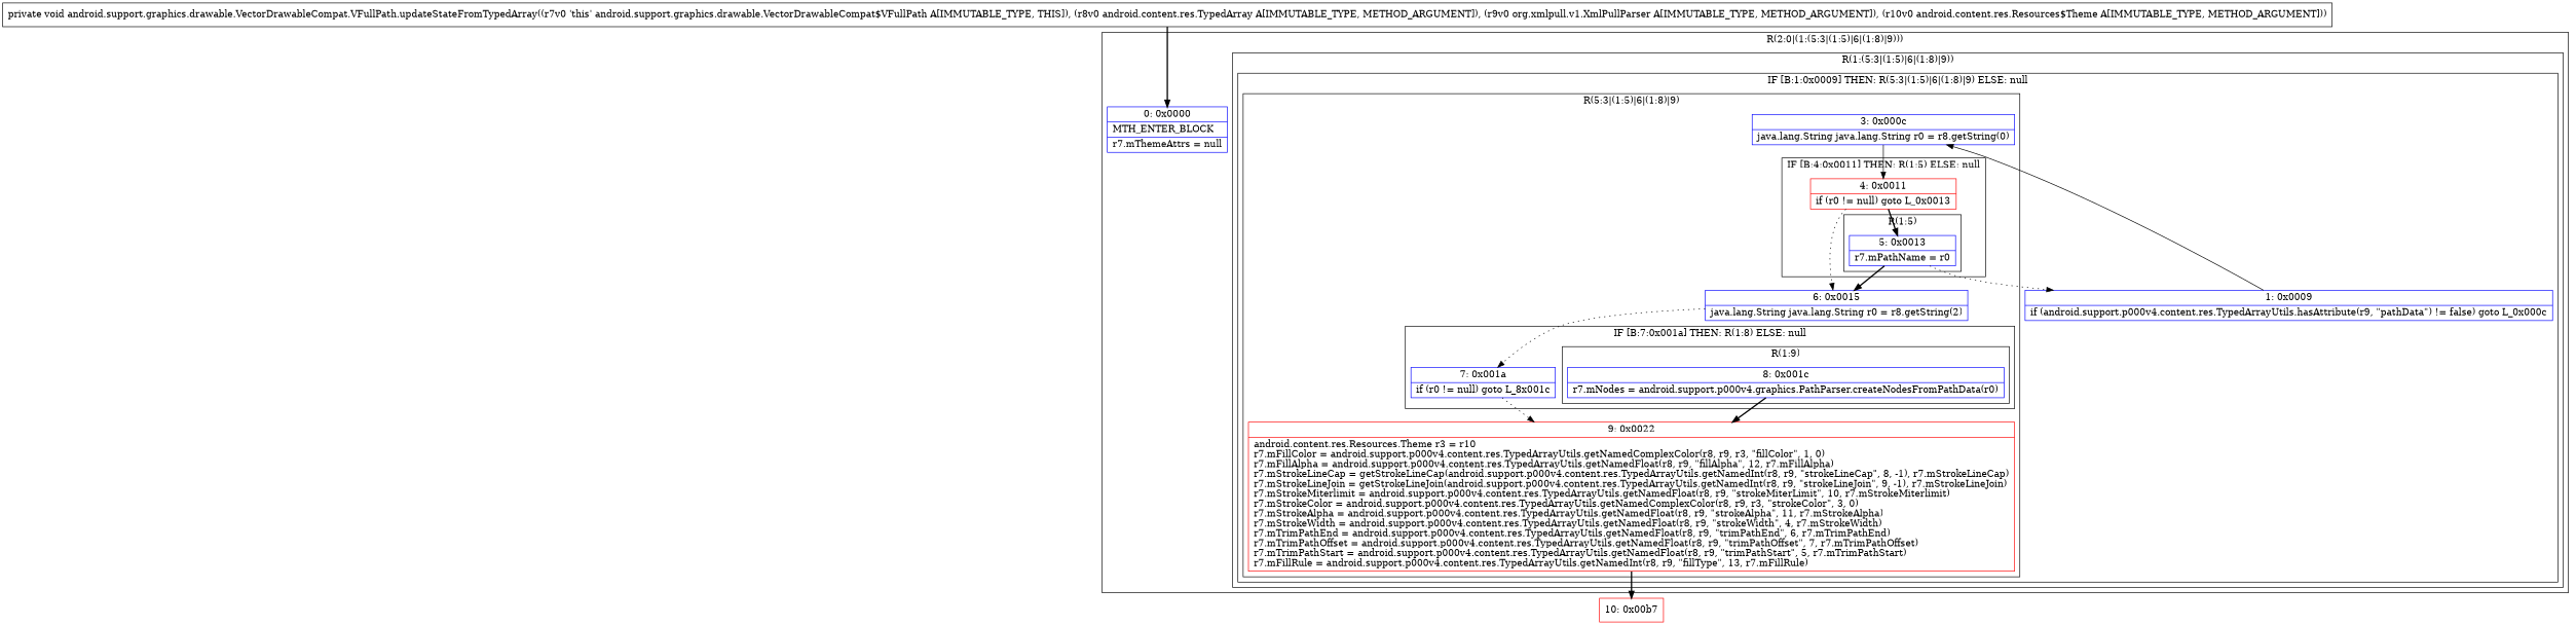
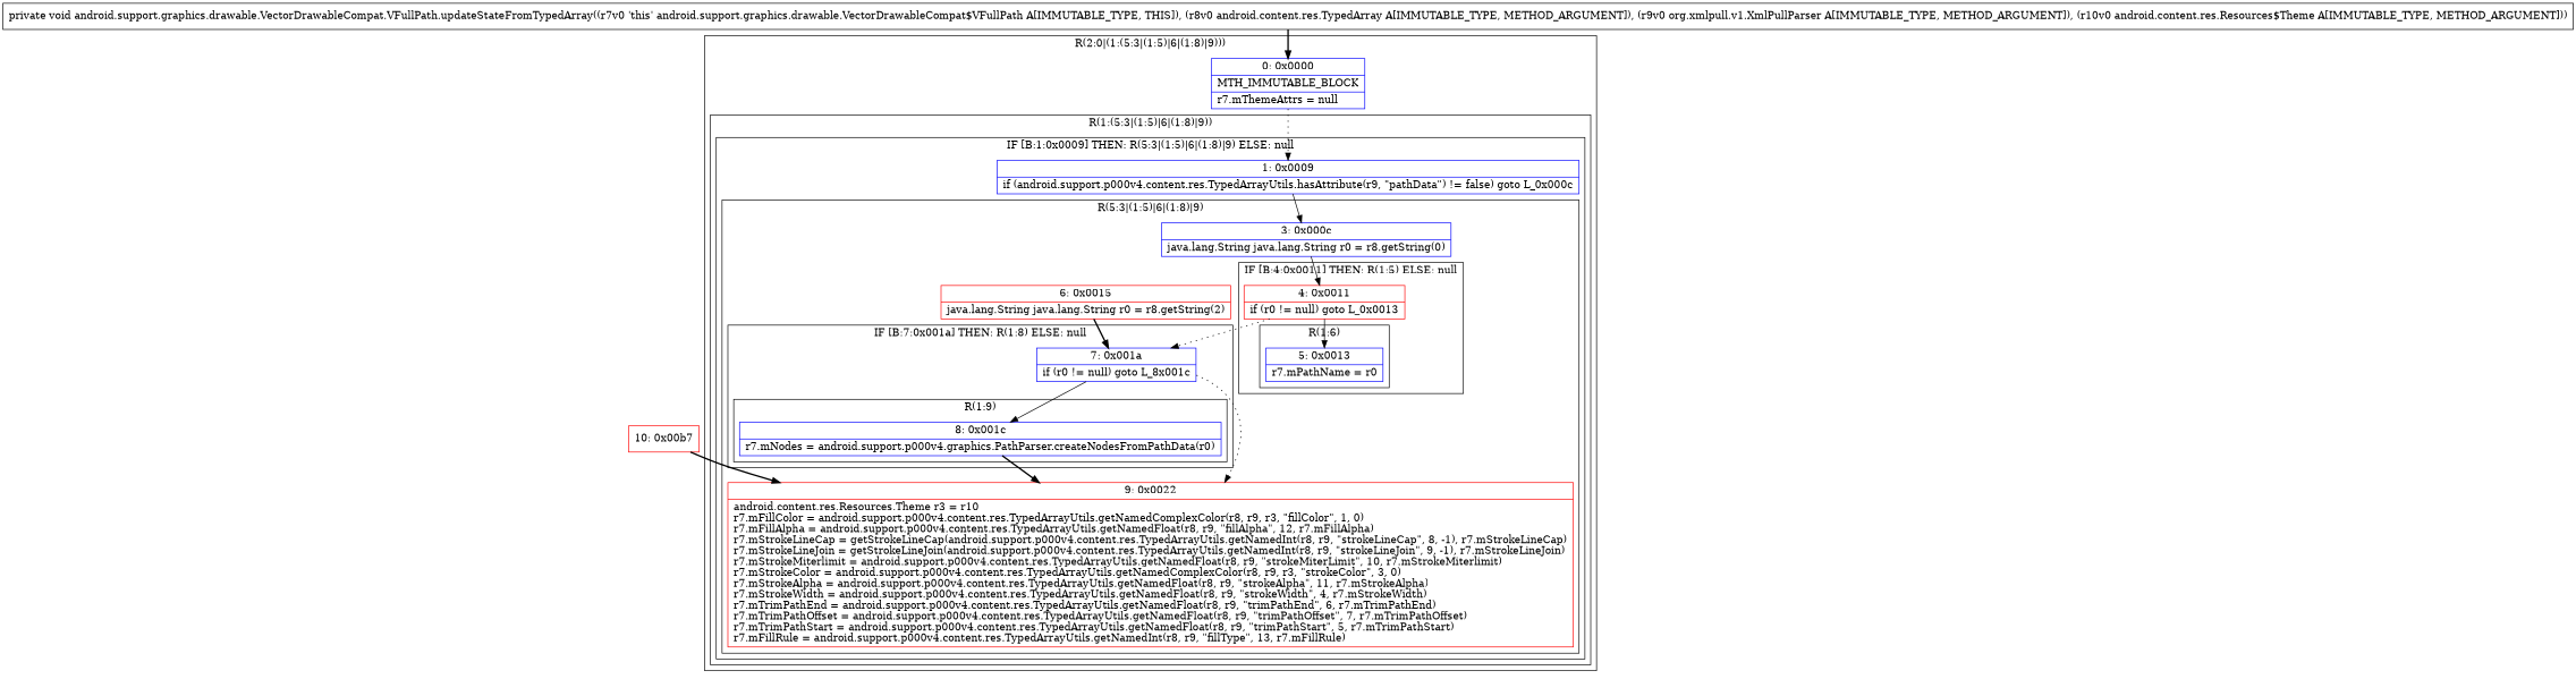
  digraph {
    node [color=blue shape=record]
    edge [style=bold]
    n1 [label="{5\:\ 0x0013|r7.mPathName = r0\l}"]
    n2 [color=red label="{4\:\ 0x0011|if (r0 != null) goto L_0x0013\l}"]
    n3 [label="{8\:\ 0x001c|r7.mNodes = android.support.p000v4.graphics.PathParser.createNodesFromPathData(r0)\l}"]
    n4 [label="{7\:\ 0x001a|if (r0 != null) goto L_8x001c\l}"]
    n5 [label="{3\:\ 0x000c|java.lang.String java.lang.String r0 = r8.getString(0)\l}"]
-   n6 [label="{6\:\ 0x0015|java.lang.String java.lang.String r0 = r8.getString(2)\l}"]
+   n6 [color=red label="{6\:\ 0x0015|java.lang.String java.lang.String r0 = r8.getString(2)\l}"]
    n7 [color=red label="{9\:\ 0x0022|android.content.res.Resources.Theme r3 = r10\lr7.mFillColor = android.support.p000v4.content.res.TypedArrayUtils.getNamedComplexColor(r8, r9, r3, \"fillColor\", 1, 0)\lr7.mFillAlpha = android.support.p000v4.content.res.TypedArrayUtils.getNamedFloat(r8, r9, \"fillAlpha\", 12, r7.mFillAlpha)\lr7.mStrokeLineCap = getStrokeLineCap(android.support.p000v4.content.res.TypedArrayUtils.getNamedInt(r8, r9, \"strokeLineCap\", 8, \-1), r7.mStrokeLineCap)\lr7.mStrokeLineJoin = getStrokeLineJoin(android.support.p000v4.content.res.TypedArrayUtils.getNamedInt(r8, r9, \"strokeLineJoin\", 9, \-1), r7.mStrokeLineJoin)\lr7.mStrokeMiterlimit = android.support.p000v4.content.res.TypedArrayUtils.getNamedFloat(r8, r9, \"strokeMiterLimit\", 10, r7.mStrokeMiterlimit)\lr7.mStrokeColor = android.support.p000v4.content.res.TypedArrayUtils.getNamedComplexColor(r8, r9, r3, \"strokeColor\", 3, 0)\lr7.mStrokeAlpha = android.support.p000v4.content.res.TypedArrayUtils.getNamedFloat(r8, r9, \"strokeAlpha\", 11, r7.mStrokeAlpha)\lr7.mStrokeWidth = android.support.p000v4.content.res.TypedArrayUtils.getNamedFloat(r8, r9, \"strokeWidth\", 4, r7.mStrokeWidth)\lr7.mTrimPathEnd = android.support.p000v4.content.res.TypedArrayUtils.getNamedFloat(r8, r9, \"trimPathEnd\", 6, r7.mTrimPathEnd)\lr7.mTrimPathOffset = android.support.p000v4.content.res.TypedArrayUtils.getNamedFloat(r8, r9, \"trimPathOffset\", 7, r7.mTrimPathOffset)\lr7.mTrimPathStart = android.support.p000v4.content.res.TypedArrayUtils.getNamedFloat(r8, r9, \"trimPathStart\", 5, r7.mTrimPathStart)\lr7.mFillRule = android.support.p000v4.content.res.TypedArrayUtils.getNamedInt(r8, r9, \"fillType\", 13, r7.mFillRule)\l}"]
    n8 [label="{1\:\ 0x0009|if (android.support.p000v4.content.res.TypedArrayUtils.hasAttribute(r9, \"pathData\") != false) goto L_0x000c\l}"]
-   n9 [label="{0\:\ 0x0000|MTH_ENTER_BLOCK\l|r7.mThemeAttrs = null\l}"]
+   n9 [label="{0\:\ 0x0000|MTH_IMMUTABLE_BLOCK\l|r7.mThemeAttrs = null\l}"]
    n10 [color=red label="{10\:\ 0x00b7}"]
    n11 [label="{private void android.support.graphics.drawable.VectorDrawableCompat.VFullPath.updateStateFromTypedArray((r7v0 'this' android.support.graphics.drawable.VectorDrawableCompat$VFullPath A[IMMUTABLE_TYPE, THIS]), (r8v0 android.content.res.TypedArray A[IMMUTABLE_TYPE, METHOD_ARGUMENT]), (r9v0 org.xmlpull.v1.XmlPullParser A[IMMUTABLE_TYPE, METHOD_ARGUMENT]), (r10v0 android.content.res.Resources$Theme A[IMMUTABLE_TYPE, METHOD_ARGUMENT])) }" color=""]
    subgraph cluster_1 {
      label="R(2:0|(1:(5:3|(1:5)|6|(1:8)|9)))"
      n9
      subgraph cluster_2 {
        label="R(1:(5:3|(1:5)|6|(1:8)|9))"
        subgraph cluster_3 {
          label="IF [B:1:0x0009] THEN: R(5:3|(1:5)|6|(1:8)|9) ELSE: null"
          n8
          subgraph cluster_4 {
            label="R(5:3|(1:5)|6|(1:8)|9)"
            n5
            n6
            n7
            subgraph cluster_5 {
              label="IF [B:4:0x0011] THEN: R(1:5) ELSE: null"
              n2
              subgraph cluster_6 {
-               label="R(1:5)"
+               label="R(1:6)"
                n1
              }
            }
            subgraph cluster_7 {
              label="IF [B:7:0x001a] THEN: R(1:8) ELSE: null"
              n4
              subgraph cluster_8 {
                label="R(1:9)"
                n3
              }
            }
          }
        }
      }
    }
-   n1 -> n6
-   n2 -> n1
-   n2 -> n6 [style=dotted]
+   n2 -> n1 [style=solid]
+   n2 -> n4 [style=dotted]
    n3 -> n7
+   n4 -> n3 [style=solid]
    n4 -> n7 [style=dotted]
    n5 -> n2 [style=solid]
-   n6 -> n4 [style=dotted]
-   n7 -> n10
+   n6 -> n4
+   n10 -> n7
    n8 -> n5 [style=solid]
-   n1 -> n8 [style=dotted]
+   n9 -> n8 [style=dotted]
    n11 -> n9
  }
